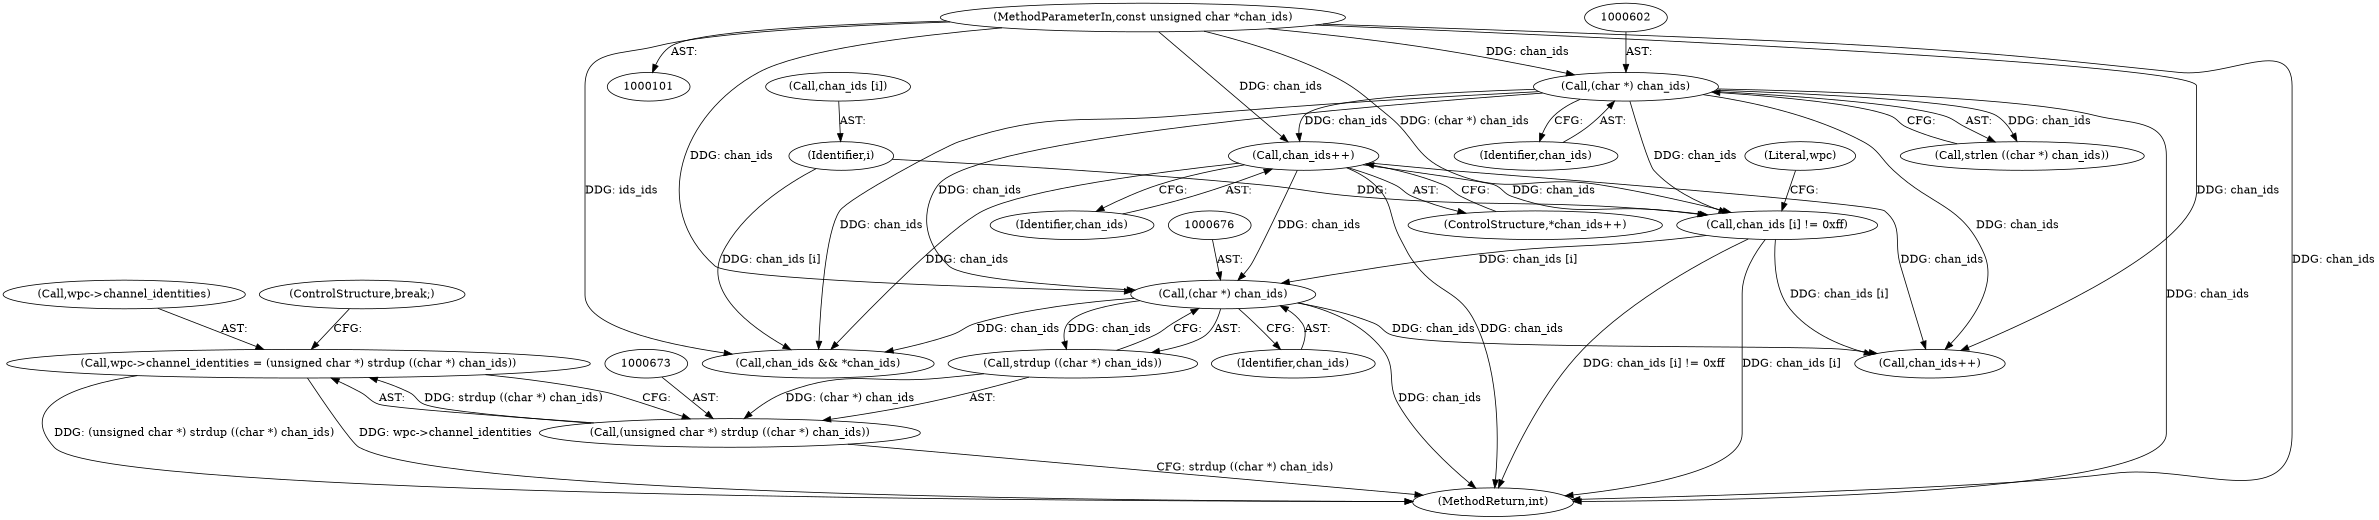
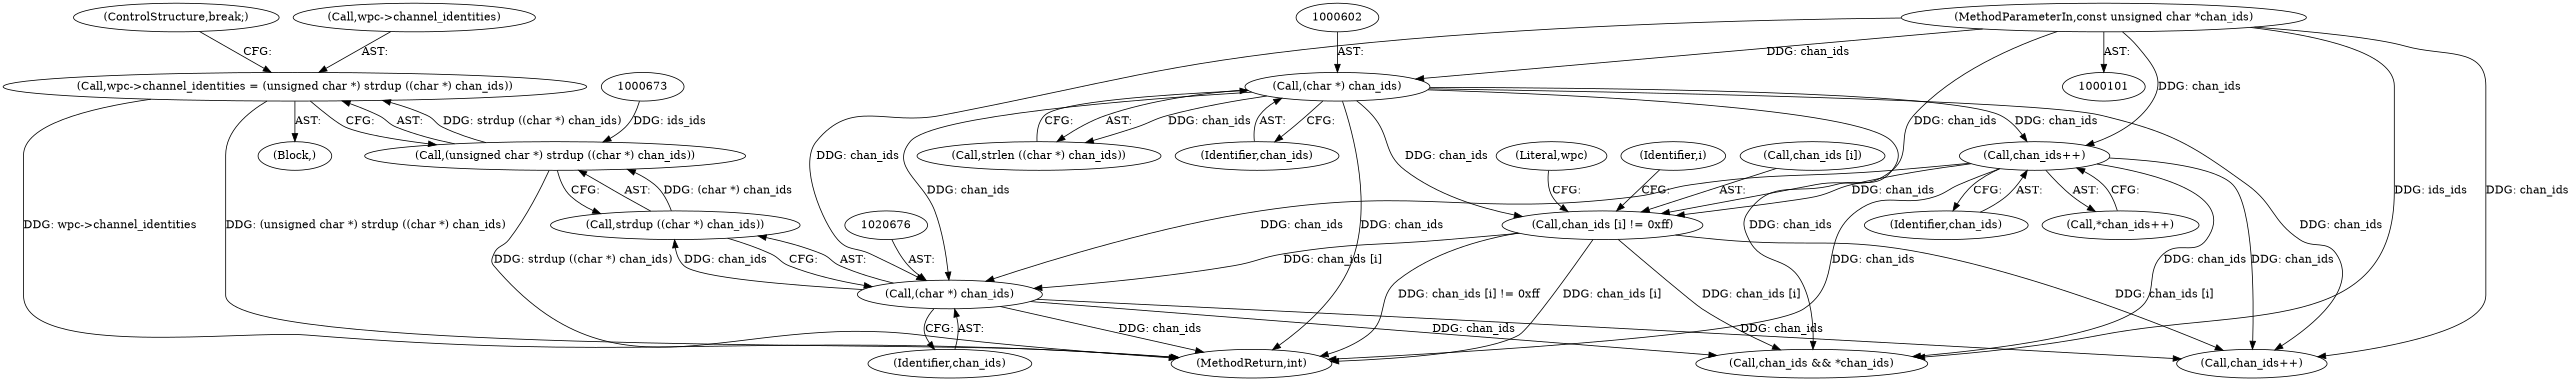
  digraph {
    n1 [label="(Call,wpc->channel_identities = (unsigned char *) strdup ((char *) chan_ids))"]
    n2 [label="(Call,(unsigned char *) strdup ((char *) chan_ids))"]
+   n3 [label="(Block,)"]
    n4 [label="(MethodReturn,int)"]
    n5 [label="(Call,strdup ((char *) chan_ids))"]
    n6 [label="(Call,(char *) chan_ids)"]
    n7 [label="(Call,chan_ids && *chan_ids)"]
    n8 [label="(Call,chan_ids++)"]
    n9 [label="(Identifier,chan_ids)"]
    n10 [label="(Call,chan_ids [i] != 0xff)"]
    n11 [label="(Call,chan_ids++)"]
    n12 [label="(Identifier,chan_ids)"]
-   n13 [label="(ControlStructure,*chan_ids++)"]
+   n13 [label="(Call,*chan_ids++)"]
    n14 [label="(Call,(char *) chan_ids)"]
    n15 [label="(Call,strlen ((char *) chan_ids))"]
    n16 [label="(Identifier,chan_ids)"]
    n17 [label="(MethodParameterIn,const unsigned char *chan_ids)"]
    1000101
    n19 [label="(Literal,wpc)"]
    n20 [label="(ControlStructure,break;)"]
    n21 [label="(Call,wpc->channel_identities)"]
    n22 [label="(Identifier,i)"]
    n23 [label="(Call,chan_ids [i])"]
    1000673
-   1000676
+   1000676 [label=1020676]
    1000602
    n1 -> n2 [label="CFG: "]
+   n1 -> n3 [label="AST: "]
    n1 -> n4 [label="DDG: (unsigned char *) strdup ((char *) chan_ids)"]
    n1 -> n4 [label="DDG: wpc->channel_identities"]
    n2 -> n1 [label="AST: "]
    n2 -> n1 [label="DDG: strdup ((char *) chan_ids)"]
-   n2 -> n4 [label="CFG: strdup ((char *) chan_ids)"]
+   n2 -> n4 [label="DDG: strdup ((char *) chan_ids)"]
+   n2 -> n5 [label="CFG: "]
    n5 -> n2 [label="AST: "]
    n5 -> n2 [label="DDG: (char *) chan_ids"]
    n5 -> n6 [label="CFG: "]
    n6 -> n4 [label="DDG: chan_ids"]
    n6 -> n5 [label="AST: "]
    n6 -> n5 [label="DDG: chan_ids"]
    n6 -> n7 [label="DDG: chan_ids"]
    n6 -> n8 [label="DDG: chan_ids"]
    n6 -> n9 [label="CFG: "]
    n9 -> n6 [label="AST: "]
    n10 -> n4 [label="DDG: chan_ids [i]"]
    n10 -> n4 [label="DDG: chan_ids [i] != 0xff"]
    n10 -> n6 [label="DDG: chan_ids [i]"]
-   n22 -> n7 [label="DDG: chan_ids [i]"]
+   n10 -> n7 [label="DDG: chan_ids [i]"]
    n10 -> n8 [label="DDG: chan_ids [i]"]
    n11 -> n4 [label="DDG: chan_ids"]
    n11 -> n6 [label="DDG: chan_ids"]
    n11 -> n7 [label="DDG: chan_ids"]
    n11 -> n8 [label="DDG: chan_ids"]
    n11 -> n10 [label="DDG: chan_ids"]
    n11 -> n12 [label="CFG: "]
    n11 -> n13 [label="AST: "]
    n12 -> n11 [label="AST: "]
    n13 -> n11 [label="CFG: "]
    n14 -> n4 [label="DDG: chan_ids"]
    n14 -> n6 [label="DDG: chan_ids"]
    n14 -> n7 [label="DDG: chan_ids"]
    n14 -> n8 [label="DDG: chan_ids"]
    n14 -> n10 [label="DDG: chan_ids"]
    n14 -> n11 [label="DDG: chan_ids"]
    n14 -> n15 [label="AST: "]
    n14 -> n15 [label="DDG: chan_ids"]
    n14 -> n16 [label="CFG: "]
    n15 -> n14 [label="CFG: "]
    n16 -> n14 [label="AST: "]
-   n17 -> n4 [label="DDG: chan_ids"]
    n17 -> n6 [label="DDG: chan_ids"]
    n17 -> n7 [label="DDG: ids_ids"]
    n17 -> n8 [label="DDG: chan_ids"]
-   n17 -> n10 [label="DDG: (char *) chan_ids"]
+   n17 -> n10 [label="DDG: chan_ids"]
    n17 -> n11 [label="DDG: chan_ids"]
    n17 -> n14 [label="DDG: chan_ids"]
    n17 -> 1000101 [label="AST: "]
    n19 -> n10 [label="CFG: "]
    n20 -> n1 [label="CFG: "]
    n21 -> n1 [label="AST: "]
-   n22 -> n10 [label="DDG: "]
-   n23 -> n22 [label="AST: "]
-   1000673 -> n2 [label="AST: "]
+   n22 -> n10 [label="CFG: "]
+   n23 -> n10 [label="AST: "]
+   1000673 -> n2 [label="DDG: ids_ids"]
    1000676 -> n6 [label="AST: "]
    1000602 -> n14 [label="AST: "]
  }
